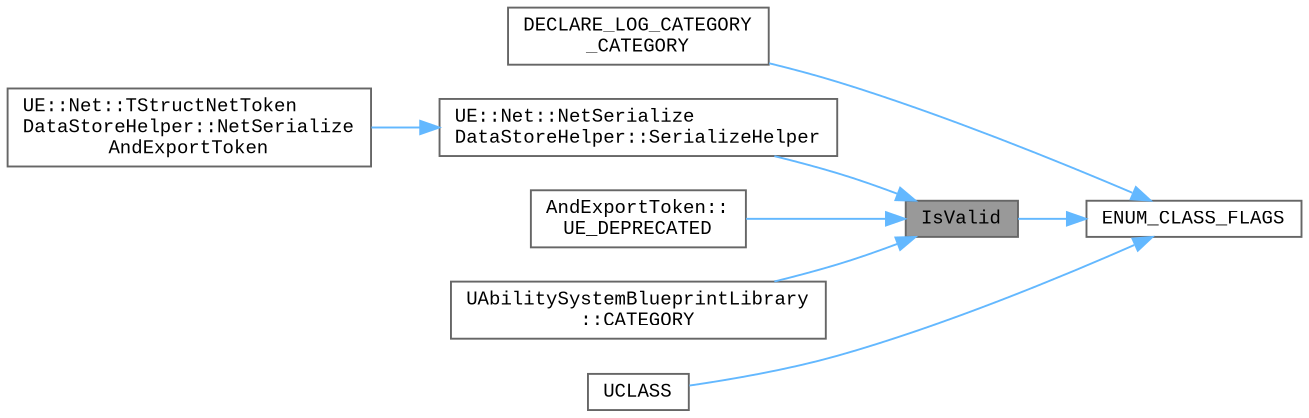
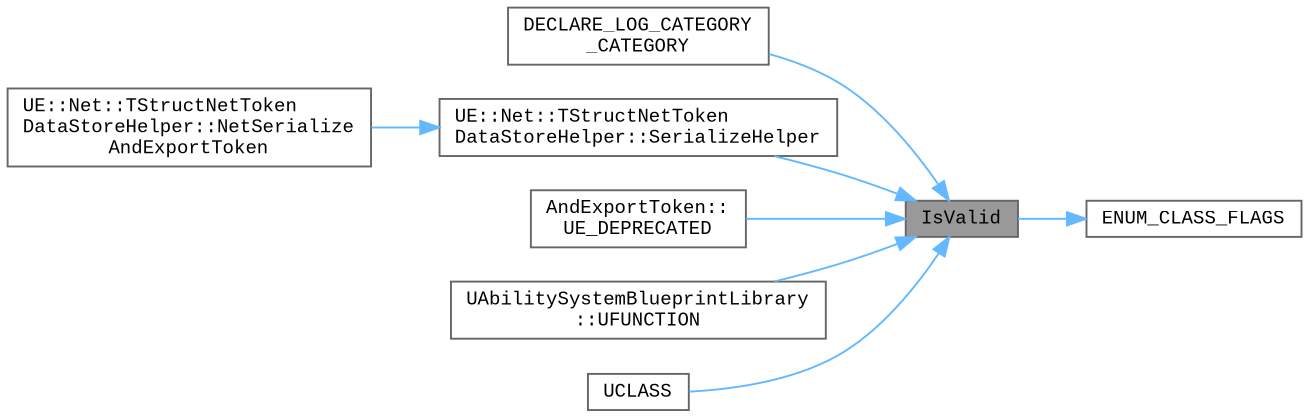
  digraph {
    fontname="Liberation Mono"
    rankdir=RL
    node [color=grey40 fillcolor=white fontname="Liberation Mono" fontsize=10 shape=box style=filled]
    edge [color=steelblue1 dir=back fontname="Liberation Mono" fontsize=10 labelfontname=Helvetica labelfontsize=10 style=solid]
    n1 [color=gray40 fillcolor=grey60 fontcolor=black height=0.2 label=IsValid width=0.4]
    n2 [height=0.2 label="DECLARE_LOG_CATEGORY\l_CATEGORY" width=0.4]
-   n3 [height=0.2 label="UE::Net::NetSerialize\lDataStoreHelper::SerializeHelper" width=0.4]
+   n3 [height=0.2 label="UE::Net::TStructNetToken\lDataStoreHelper::SerializeHelper" width=0.4]
    n4 [height=0.2 label=UCLASS width=0.4]
    n5 [height=0.2 label="AndExportToken::\lUE_DEPRECATED" width=0.4]
-   n6 [height=0.2 label="UAbilitySystemBlueprintLibrary\l::CATEGORY" width=0.4]
+   n6 [height=0.2 label="UAbilitySystemBlueprintLibrary\l::UFUNCTION" width=0.4]
    n7 [height=0.2 label=ENUM_CLASS_FLAGS width=0.4]
    n8 [height=0.2 label="UE::Net::TStructNetToken\lDataStoreHelper::NetSerialize\lAndExportToken" width=0.4]
-   n7 -> n2
+   n1 -> n2
    n1 -> n3
-   n7 -> n4
+   n1 -> n4
    n1 -> n5
    n1 -> n6
    n3 -> n8
    n7 -> n1
  }
